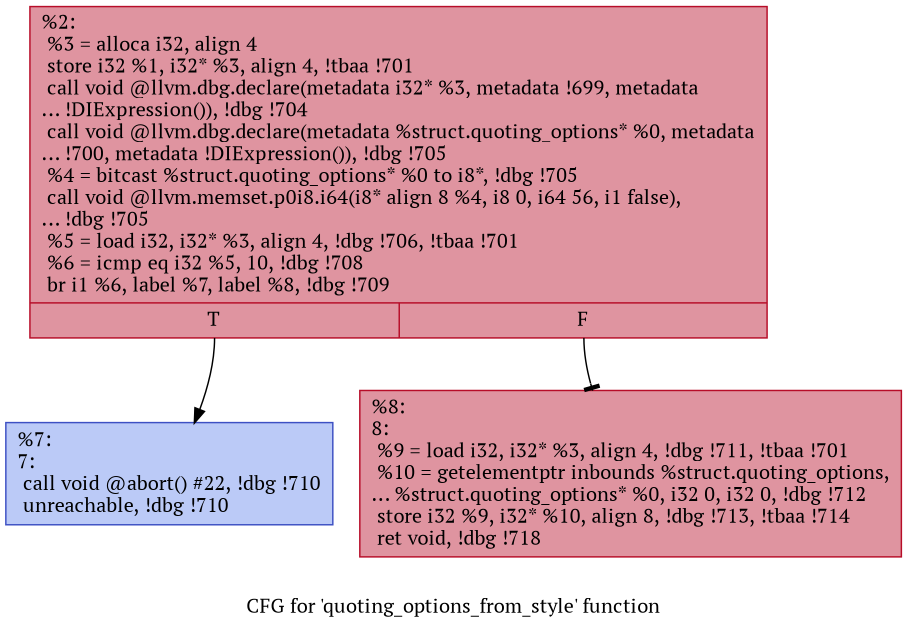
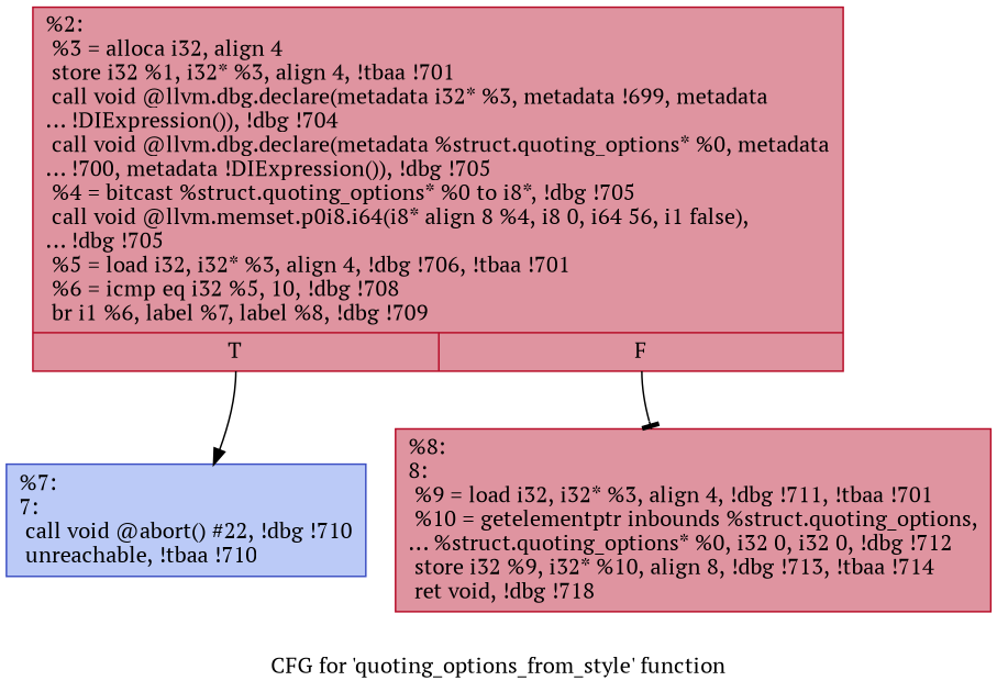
  digraph {
    label="CFG for 'quoting_options_from_style' function"
    fontname="PT Serif"
    node [color="#b70d28ff" fillcolor="#b70d2870" shape=record style=filled fontname="PT Serif"]
    edge [fontname="PT Serif"]
    n1 [label="{%2:\l  %3 = alloca i32, align 4\l  store i32 %1, i32* %3, align 4, !tbaa !701\l  call void @llvm.dbg.declare(metadata i32* %3, metadata !699, metadata\l... !DIExpression()), !dbg !704\l  call void @llvm.dbg.declare(metadata %struct.quoting_options* %0, metadata\l... !700, metadata !DIExpression()), !dbg !705\l  %4 = bitcast %struct.quoting_options* %0 to i8*, !dbg !705\l  call void @llvm.memset.p0i8.i64(i8* align 8 %4, i8 0, i64 56, i1 false),\l... !dbg !705\l  %5 = load i32, i32* %3, align 4, !dbg !706, !tbaa !701\l  %6 = icmp eq i32 %5, 10, !dbg !708\l  br i1 %6, label %7, label %8, !dbg !709\l|{<s0>T|<s1>F}}"]
-   n2 [color="#3d50c3ff" fillcolor="#6687ed70" label="{%7:\l7:                                                \l  call void @abort() #22, !dbg !710\l  unreachable, !dbg !710\l}"]
+   n2 [color="#3d50c3ff" fillcolor="#6687ed70" label="{%7:\l7:                                                \l  call void @abort() #22, !dbg !710\l  unreachable, !tbaa !710\l}"]
    n3 [label="{%8:\l8:                                                \l  %9 = load i32, i32* %3, align 4, !dbg !711, !tbaa !701\l  %10 = getelementptr inbounds %struct.quoting_options,\l... %struct.quoting_options* %0, i32 0, i32 0, !dbg !712\l  store i32 %9, i32* %10, align 8, !dbg !713, !tbaa !714\l  ret void, !dbg !718\l}"]
    n1 -> n2 [tailport=s0 arrowhead=normal]
    n1 -> n3 [tailport=s1 arrowhead=tee]
  }
